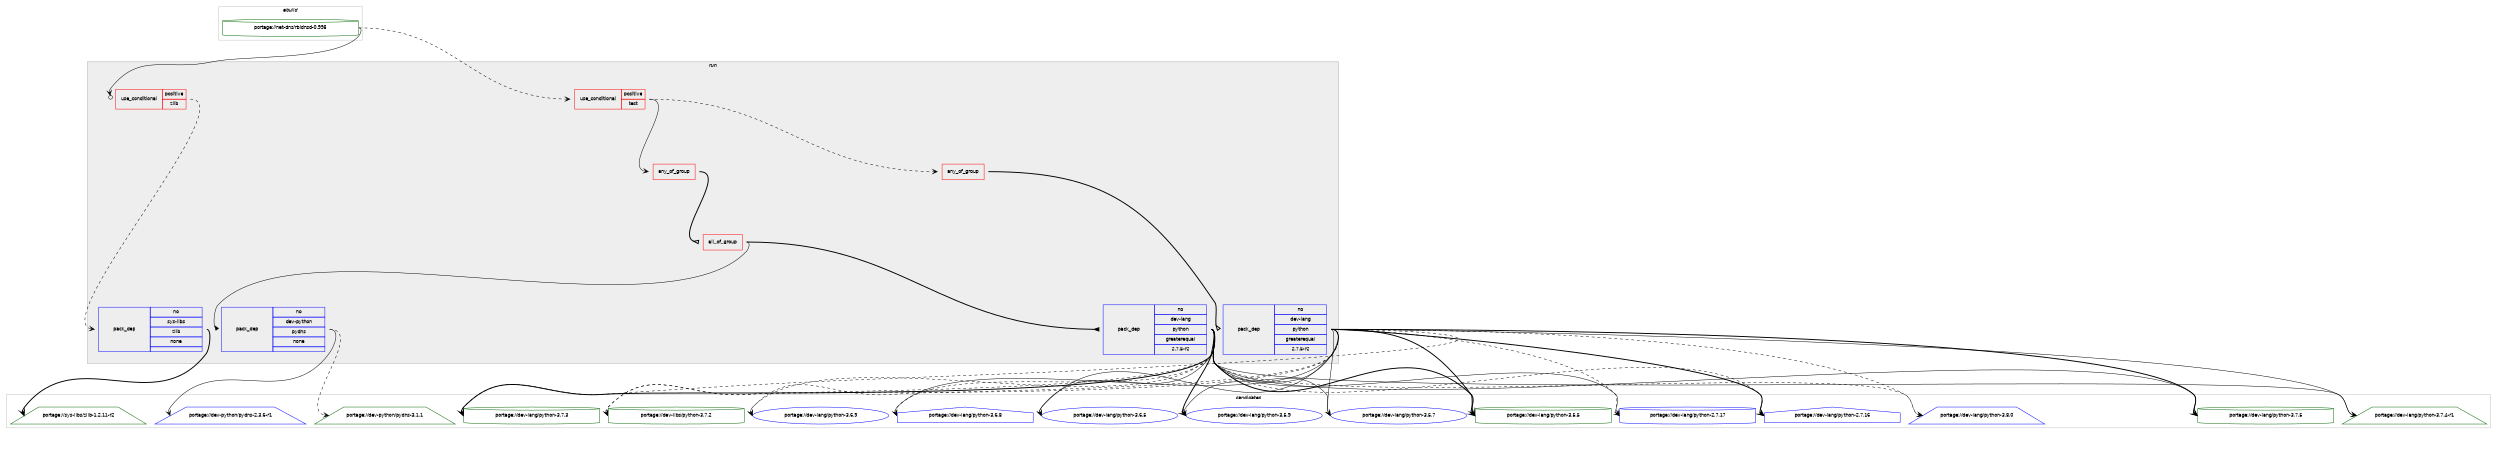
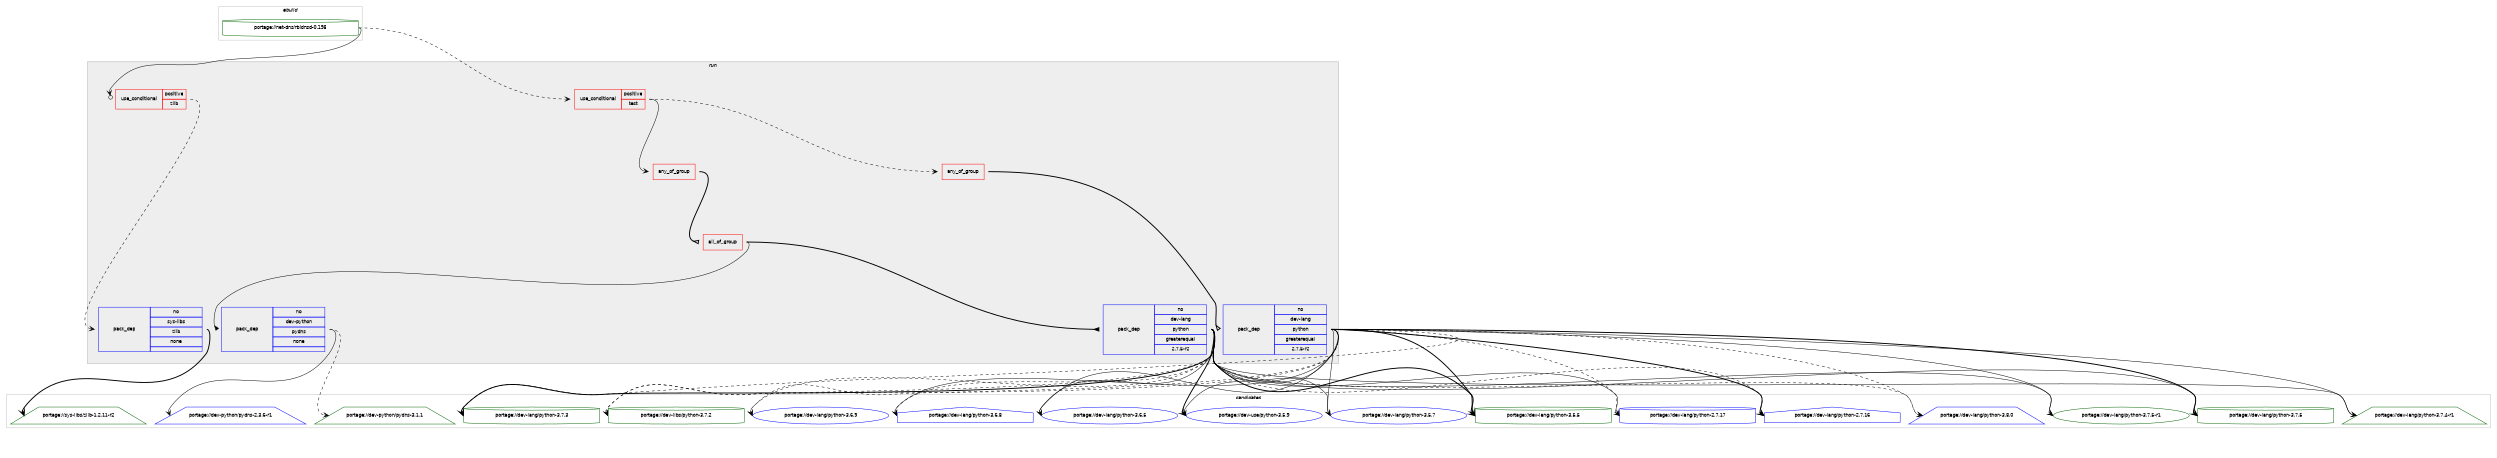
  digraph {
    compound=true
    concentrate=true
    fontname="DejaVu Sans"
    fontsize=10
    newrank=true
    rankdir=TB
    ranksep=1.5
    node [color=blue fontname="DejaVu Sans" fontsize=10 shape=none]
    edge [arrowhead=vee fontname="DejaVu Sans" headport=w style=solid tailport=e weight=100]
-   n1 [color=darkgreen label="portage://net-dns/rbldnsd-0.998" shape=cylinder width=4]
+   n1 [color=darkgreen label="portage://net-dns/rbldnsd-0.198" shape=cylinder width=4]
    n2 [label=<<TABLE BORDER="0" CELLBORDER="1" CELLSPACING="0" CELLPADDING="4" WIDTH="220"><TR><TD ROWSPAN="6" CELLPADDING="30">pack_dep</TD></TR><TR><TD WIDTH="110">no</TD></TR><TR><TD>dev-lang</TD></TR><TR><TD>python</TD></TR><TR><TD>greaterequal</TD></TR><TR><TD>2.7.5-r2</TD></TR></TABLE>>]
    n3 [color=red label=<<TABLE BORDER="0" CELLBORDER="1" CELLSPACING="0" CELLPADDING="4"><TR><TD CELLPADDING="10">any_of_group</TD></TR></TABLE>>]
    n4 [label=<<TABLE BORDER="0" CELLBORDER="1" CELLSPACING="0" CELLPADDING="4" WIDTH="220"><TR><TD ROWSPAN="6" CELLPADDING="30">pack_dep</TD></TR><TR><TD WIDTH="110">no</TD></TR><TR><TD>dev-lang</TD></TR><TR><TD>python</TD></TR><TR><TD>greaterequal</TD></TR><TR><TD>2.7.5-r2</TD></TR></TABLE>>]
    n5 [label=<<TABLE BORDER="0" CELLBORDER="1" CELLSPACING="0" CELLPADDING="4" WIDTH="220"><TR><TD ROWSPAN="6" CELLPADDING="30">pack_dep</TD></TR><TR><TD WIDTH="110">no</TD></TR><TR><TD>dev-python</TD></TR><TR><TD>pydns</TD></TR><TR><TD>none</TD></TR><TR><TD></TD></TR></TABLE>>]
    n6 [color=red label=<<TABLE BORDER="0" CELLBORDER="1" CELLSPACING="0" CELLPADDING="4"><TR><TD CELLPADDING="10">all_of_group</TD></TR></TABLE>>]
    n7 [color=red label=<<TABLE BORDER="0" CELLBORDER="1" CELLSPACING="0" CELLPADDING="4"><TR><TD CELLPADDING="10">any_of_group</TD></TR></TABLE>>]
    n8 [color=red label=<<TABLE BORDER="0" CELLBORDER="1" CELLSPACING="0" CELLPADDING="4"><TR><TD ROWSPAN="3" CELLPADDING="10">use_conditional</TD></TR><TR><TD>positive</TD></TR><TR><TD>test</TD></TR></TABLE>>]
    n9 [label=<<TABLE BORDER="0" CELLBORDER="1" CELLSPACING="0" CELLPADDING="4" WIDTH="220"><TR><TD ROWSPAN="6" CELLPADDING="30">pack_dep</TD></TR><TR><TD WIDTH="110">no</TD></TR><TR><TD>sys-libs</TD></TR><TR><TD>zlib</TD></TR><TR><TD>none</TD></TR><TR><TD></TD></TR></TABLE>>]
    n10 [color=red label=<<TABLE BORDER="0" CELLBORDER="1" CELLSPACING="0" CELLPADDING="4"><TR><TD ROWSPAN="3" CELLPADDING="10">use_conditional</TD></TR><TR><TD>positive</TD></TR><TR><TD>zlib</TD></TR></TABLE>>]
    n11 [label="portage://dev-lang/python-2.7.16" shape=house width=4]
    n12 [label="portage://dev-lang/python-2.7.17" shape=cylinder width=4]
    n13 [color=darkgreen label="portage://dev-lang/python-3.5.5" shape=cylinder width=4]
    n14 [label="portage://dev-lang/python-3.5.7" shape=ellipse width=4]
-   n15 [label="portage://dev-lang/python-3.5.9" shape=ellipse width=4]
+   n15 [label="portage://dev-use/python-3.5.9" shape=ellipse width=4]
    n16 [label="portage://dev-lang/python-3.6.5" shape=ellipse width=4]
    n17 [label="portage://dev-lang/python-3.6.8" shape=house width=4]
    n18 [label="portage://dev-lang/python-3.6.9" shape=ellipse width=4]
    n19 [color=darkgreen label="portage://dev-libs/python-3.7.2" shape=cylinder width=4]
    n20 [color=darkgreen label="portage://dev-lang/python-3.7.3" shape=cylinder width=4]
    n21 [color=darkgreen label="portage://dev-lang/python-3.7.4-r1" shape=trapezium width=4]
    n22 [color=darkgreen label="portage://dev-lang/python-3.7.5" shape=cylinder width=4]
+   n23 [color=darkgreen label="portage://dev-lang/python-3.7.5-r1" shape=ellipse width=4]
    n24 [label="portage://dev-lang/python-3.8.0" shape=trapezium width=4]
    n25 [label="portage://dev-python/pydns-2.3.6-r1" shape=trapezium width=4]
    n26 [color=darkgreen label="portage://dev-python/pydns-3.1.1" shape=trapezium width=4]
    n27 [color=darkgreen label="portage://sys-libs/zlib-1.2.11-r2" shape=trapezium width=4]
    subgraph cluster_1 {
      color=gray
      label=<<i>ebuild</i>>
      rank=same
      n1
    }
    subgraph cluster_2 {
      color=gray
      label=<<i>dependencies</i>>
      subgraph cluster_3 {
        color=gray
        fillcolor="#eeeeee"
        label=<<i>compile</i>>
        style=filled
        subgraph sub_4 {
          color=gray
          fillcolor="#eeeeee"
          label=<<i>compile</i>>
          style=filled
          n8
          subgraph sub_5 {
            color=gray
            fillcolor="#eeeeee"
            label=<<i>compile</i>>
            style=filled
            n3
            subgraph sub_6 {
              color=gray
              fillcolor="#eeeeee"
              label=<<i>compile</i>>
              style=filled
              n2
            }
          }
          subgraph sub_7 {
            color=gray
            fillcolor="#eeeeee"
            label=<<i>compile</i>>
            style=filled
            n7
            subgraph sub_8 {
              color=gray
              fillcolor="#eeeeee"
              label=<<i>compile</i>>
              style=filled
              n6
              subgraph sub_9 {
                color=gray
                fillcolor="#eeeeee"
                label=<<i>compile</i>>
                style=filled
                n4
              }
              subgraph sub_10 {
                color=gray
                fillcolor="#eeeeee"
                label=<<i>compile</i>>
                style=filled
                n5
              }
            }
          }
        }
      }
      subgraph cluster_11 {
        color=gray
        fillcolor="#eeeeee"
        label=<<i>compile and run</i>>
        style=filled
        subgraph sub_12 {
          color=gray
          fillcolor="#eeeeee"
          label=<<i>compile and run</i>>
          style=filled
          n10
          subgraph sub_13 {
            color=gray
            fillcolor="#eeeeee"
            label=<<i>compile and run</i>>
            style=filled
            n9
          }
        }
      }
      subgraph cluster_14 {
        color=gray
        fillcolor="#eeeeee"
        label=<<i>run</i>>
        style=filled
      }
    }
    subgraph cluster_15 {
      color=gray
      label=<<i>candidates</i>>
      rank=same
      subgraph sub_16 {
        color=black
        label=<<i>candidates</i>>
        nodesep=1
        rank=same
        n11
        n12
        n13
        n14
        n15
        n16
        n17
        n18
        n19
        n20
        n21
        n22
+       n23
        n24
      }
      subgraph sub_17 {
        color=black
        label=<<i>candidates</i>>
        nodesep=1
        rank=same
        n11
        n12
        n13
        n14
        n15
        n16
        n17
        n18
        n19
        n20
        n21
        n22
+       n23
        n24
      }
      subgraph sub_18 {
        color=black
        label=<<i>candidates</i>>
        nodesep=1
        rank=same
        n25
        n26
      }
      subgraph sub_19 {
        color=black
        label=<<i>candidates</i>>
        nodesep=1
        rank=same
        n27
      }
    }
    n1 -> n8 [style=dashed weight=20]
    n1 -> n10 [arrowhead=odotvee weight=20]
    n2 -> n11 [style=bold]
    n2 -> n12 [style=dashed]
    n2 -> n13 [style=bold]
    n2 -> n14
    n2 -> n15
    n2 -> n16
    n2 -> n17
    n2 -> n18 [style=dashed]
    n2 -> n19 [style=dashed]
    n2 -> n20 [style=dashed]
    n2 -> n21
    n2 -> n22 [style=bold]
+   n2 -> n23
    n2 -> n24 [style=dashed]
    n3 -> n2 [arrowhead=oinv style=bold weight=20]
    n4 -> n11 [style=dashed]
    n4 -> n12
    n4 -> n13 [style=bold]
    n4 -> n14
    n4 -> n15 [style=bold]
    n4 -> n16
    n4 -> n17 [style=dashed]
    n4 -> n18 [style=dashed]
    n4 -> n19 [style=dashed]
    n4 -> n20 [style=bold]
    n4 -> n21
    n4 -> n22
+   n4 -> n23
    n4 -> n24 [style=dashed]
    n5 -> n25
    n5 -> n26 [style=dashed]
    n6 -> n4 [arrowhead=inv style=bold weight=20]
    n6 -> n5 [arrowhead=inv weight=20]
    n7 -> n6 [arrowhead=oinv style=bold weight=20]
    n8 -> n3 [style=dashed weight=20]
    n8 -> n7 [weight=20]
    n9 -> n27 [style=bold]
    n10 -> n9 [style=dashed weight=20]
  }
